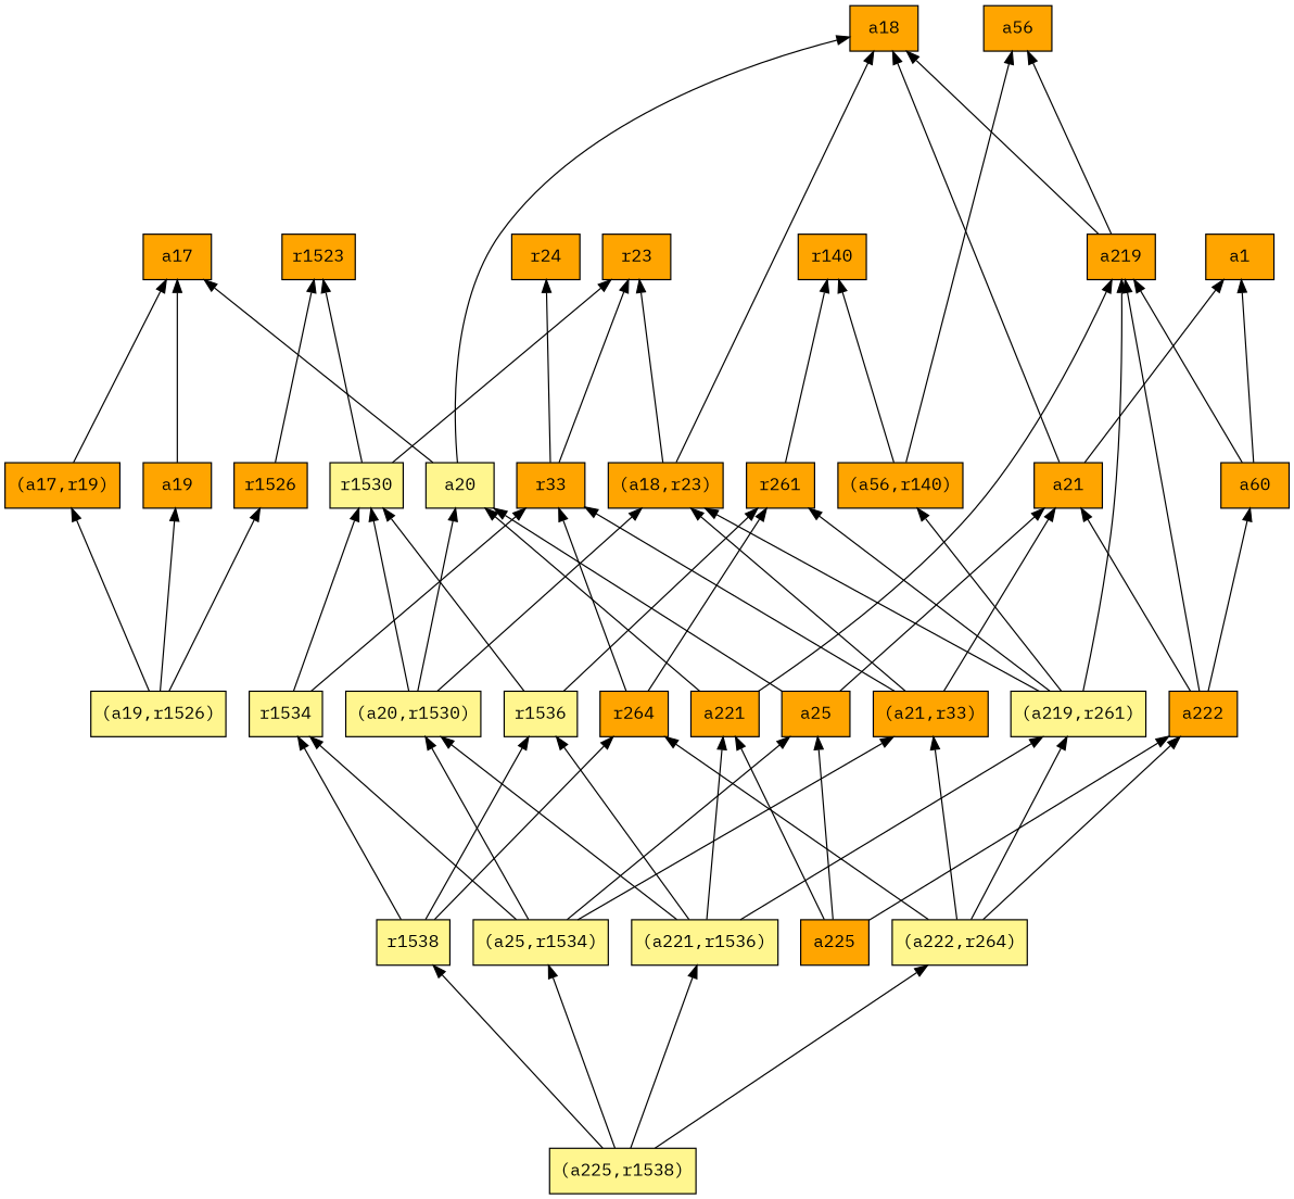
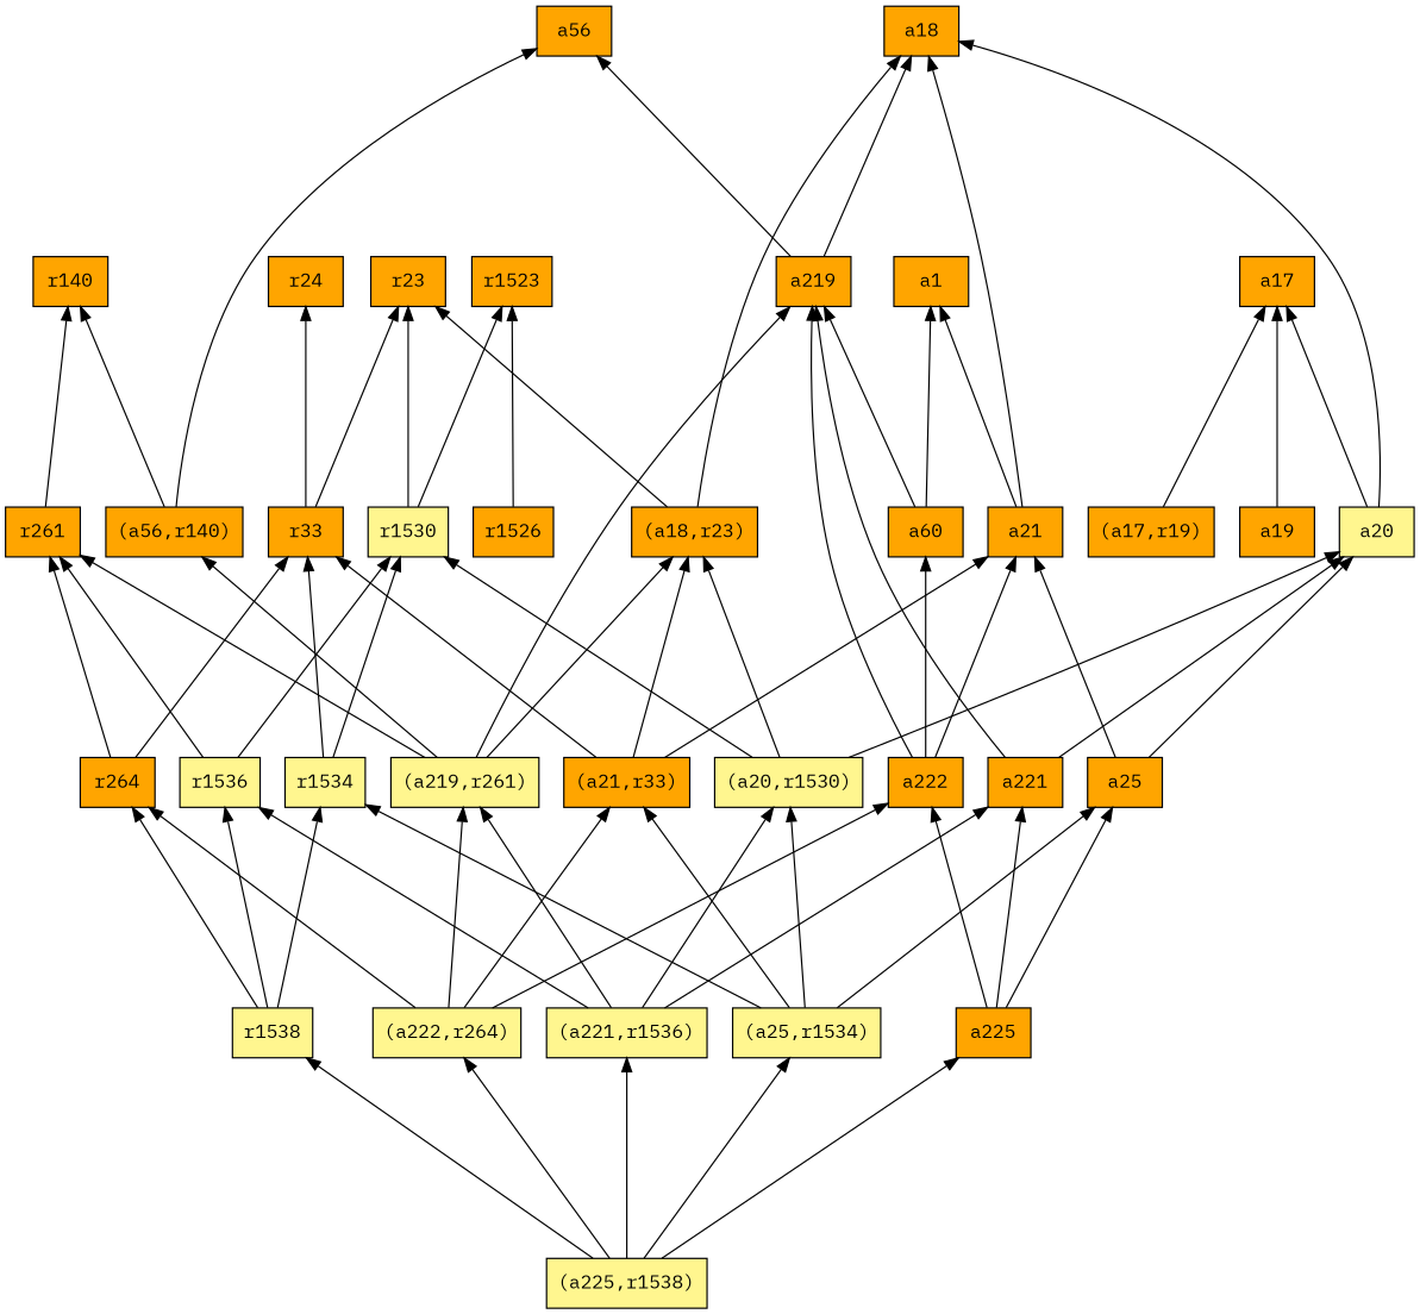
  digraph {
    fontname="IBM Plex Mono"
    rankdir=BT
    ranksep=2.0
    node [fillcolor=orange fontname="IBM Plex Mono" shape=record style=filled]
    edge [fontname="IBM Plex Mono"]
    n1 [fillcolor=khaki1 label="{r1536}"]
    n2 [label="{r261}"]
    n3 [fillcolor=khaki1 label="{r1530}"]
    n4 [label="{r140}"]
    n5 [label="{r23}"]
    n6 [label="{r1523}"]
    n7 [label="{(a17,r19)}"]
    n8 [label="{a17}"]
    n9 [label="{a221}"]
    n10 [label="{a219}"]
    n11 [fillcolor=khaki1 label="{a20}"]
    n12 [label="{a56}"]
    n13 [label="{a18}"]
    n14 [label="{a21}"]
    n15 [label="{a1}"]
    n16 [fillcolor=khaki1 label="{(a20,r1530)}"]
    n17 [label="{(a18,r23)}"]
    n18 [fillcolor=khaki1 label="{r1538}"]
    n19 [label="{r264}"]
    n20 [fillcolor=khaki1 label="{r1534}"]
    n21 [label="{r33}"]
    n22 [label="{r24}"]
    n23 [fillcolor=khaki1 label="{(a25,r1534)}"]
    n24 [label="{(a21,r33)}"]
    n25 [label="{a25}"]
    n26 [fillcolor=khaki1 label="{(a222,r264)}"]
    n27 [fillcolor=khaki1 label="{(a219,r261)}"]
    n28 [label="{a222}"]
    n29 [label="{(a56,r140)}"]
    n30 [label="{a60}"]
    n31 [label="{r1526}"]
    n32 [label="{a225}"]
    n33 [fillcolor=khaki1 label="{(a225,r1538)}"]
    n34 [fillcolor=khaki1 label="{(a221,r1536)}"]
-   n35 [fillcolor=khaki1 label="{(a19,r1526)}"]
    n36 [label="{a19}"]
    n1 -> n2
    n1 -> n3
    n2 -> n4
    n3 -> n5
    n3 -> n6
    n7 -> n8
    n9 -> n10
    n9 -> n11
    n10 -> n12
    n10 -> n13
    n11 -> n8
    n11 -> n13
    n14 -> n13
    n14 -> n15
    n16 -> n3
    n16 -> n11
    n16 -> n17
    n17 -> n5
    n17 -> n13
    n18 -> n1
    n18 -> n19
    n18 -> n20
    n19 -> n2
    n19 -> n21
    n20 -> n3
    n20 -> n21
    n21 -> n5
    n21 -> n22
    n23 -> n16
    n23 -> n20
    n23 -> n24
    n23 -> n25
    n24 -> n14
    n24 -> n17
    n24 -> n21
    n25 -> n11
    n25 -> n14
    n26 -> n19
    n26 -> n24
    n26 -> n27
    n26 -> n28
    n27 -> n2
    n27 -> n10
    n27 -> n17
    n27 -> n29
    n28 -> n10
    n28 -> n14
    n28 -> n30
    n29 -> n4
    n29 -> n12
    n30 -> n10
    n30 -> n15
    n31 -> n6
    n32 -> n9
    n32 -> n25
    n32 -> n28
    n33 -> n18
    n33 -> n23
    n33 -> n26
+   n33 -> n32
    n33 -> n34
    n34 -> n1
    n34 -> n9
    n34 -> n16
    n34 -> n27
-   n35 -> n7
-   n35 -> n31
-   n35 -> n36
    n36 -> n8
  }
